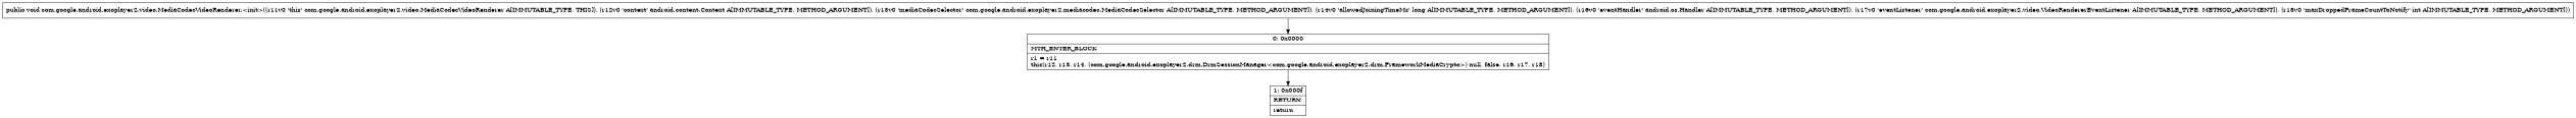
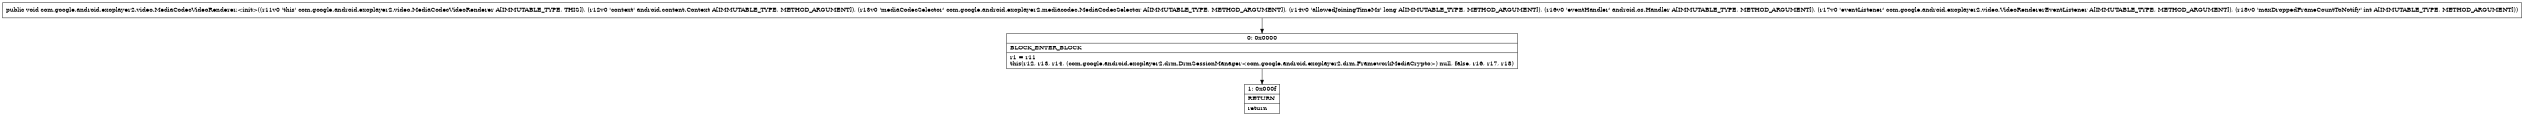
  digraph {
    node [shape=record]
-   n1 [label="{0\:\ 0x0000|MTH_ENTER_BLOCK\l|r1 = r11\lthis(r12, r13, r14, (com.google.android.exoplayer2.drm.DrmSessionManager\<com.google.android.exoplayer2.drm.FrameworkMediaCrypto\>) null, false, r16, r17, r18)\l}"]
+   n1 [label="{0\:\ 0x0000|BLOCK_ENTER_BLOCK\l|r1 = r11\lthis(r12, r13, r14, (com.google.android.exoplayer2.drm.DrmSessionManager\<com.google.android.exoplayer2.drm.FrameworkMediaCrypto\>) null, false, r16, r17, r18)\l}"]
    n2 [label="{1\:\ 0x000f|RETURN\l|return\l}"]
    n3 [label="{public void com.google.android.exoplayer2.video.MediaCodecVideoRenderer.\<init\>((r11v0 'this' com.google.android.exoplayer2.video.MediaCodecVideoRenderer A[IMMUTABLE_TYPE, THIS]), (r12v0 'context' android.content.Context A[IMMUTABLE_TYPE, METHOD_ARGUMENT]), (r13v0 'mediaCodecSelector' com.google.android.exoplayer2.mediacodec.MediaCodecSelector A[IMMUTABLE_TYPE, METHOD_ARGUMENT]), (r14v0 'allowedJoiningTimeMs' long A[IMMUTABLE_TYPE, METHOD_ARGUMENT]), (r16v0 'eventHandler' android.os.Handler A[IMMUTABLE_TYPE, METHOD_ARGUMENT]), (r17v0 'eventListener' com.google.android.exoplayer2.video.VideoRendererEventListener A[IMMUTABLE_TYPE, METHOD_ARGUMENT]), (r18v0 'maxDroppedFrameCountToNotify' int A[IMMUTABLE_TYPE, METHOD_ARGUMENT])) }"]
    n1 -> n2
    n3 -> n1
  }
